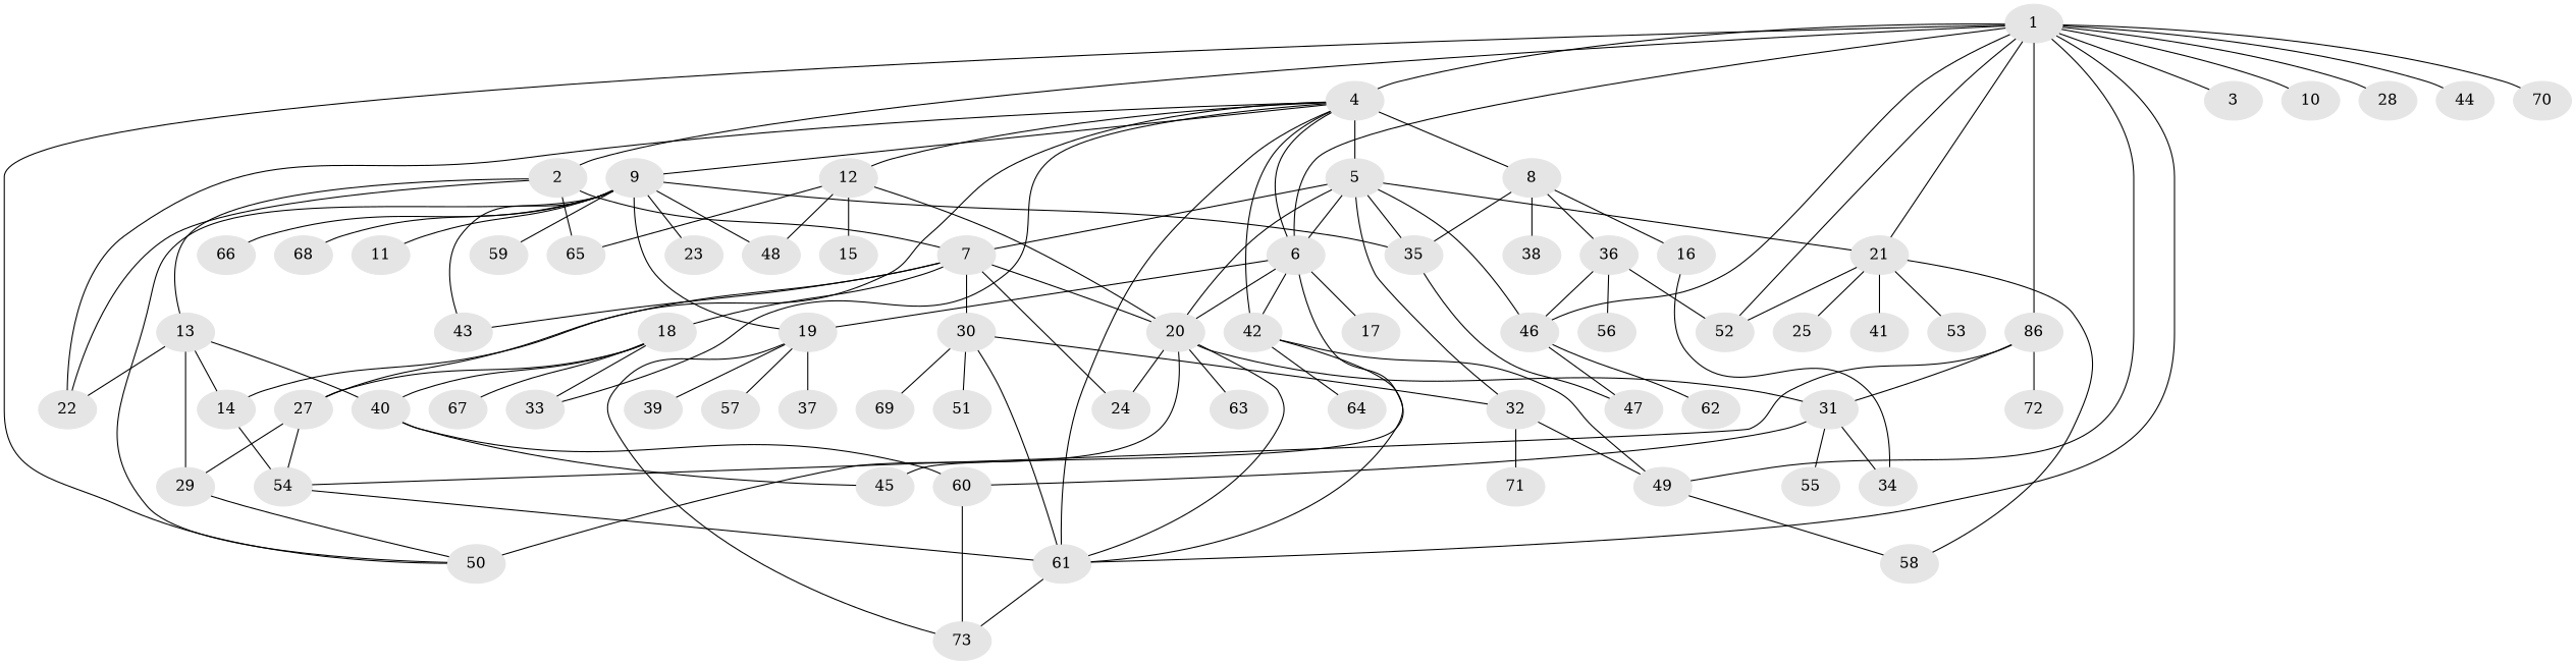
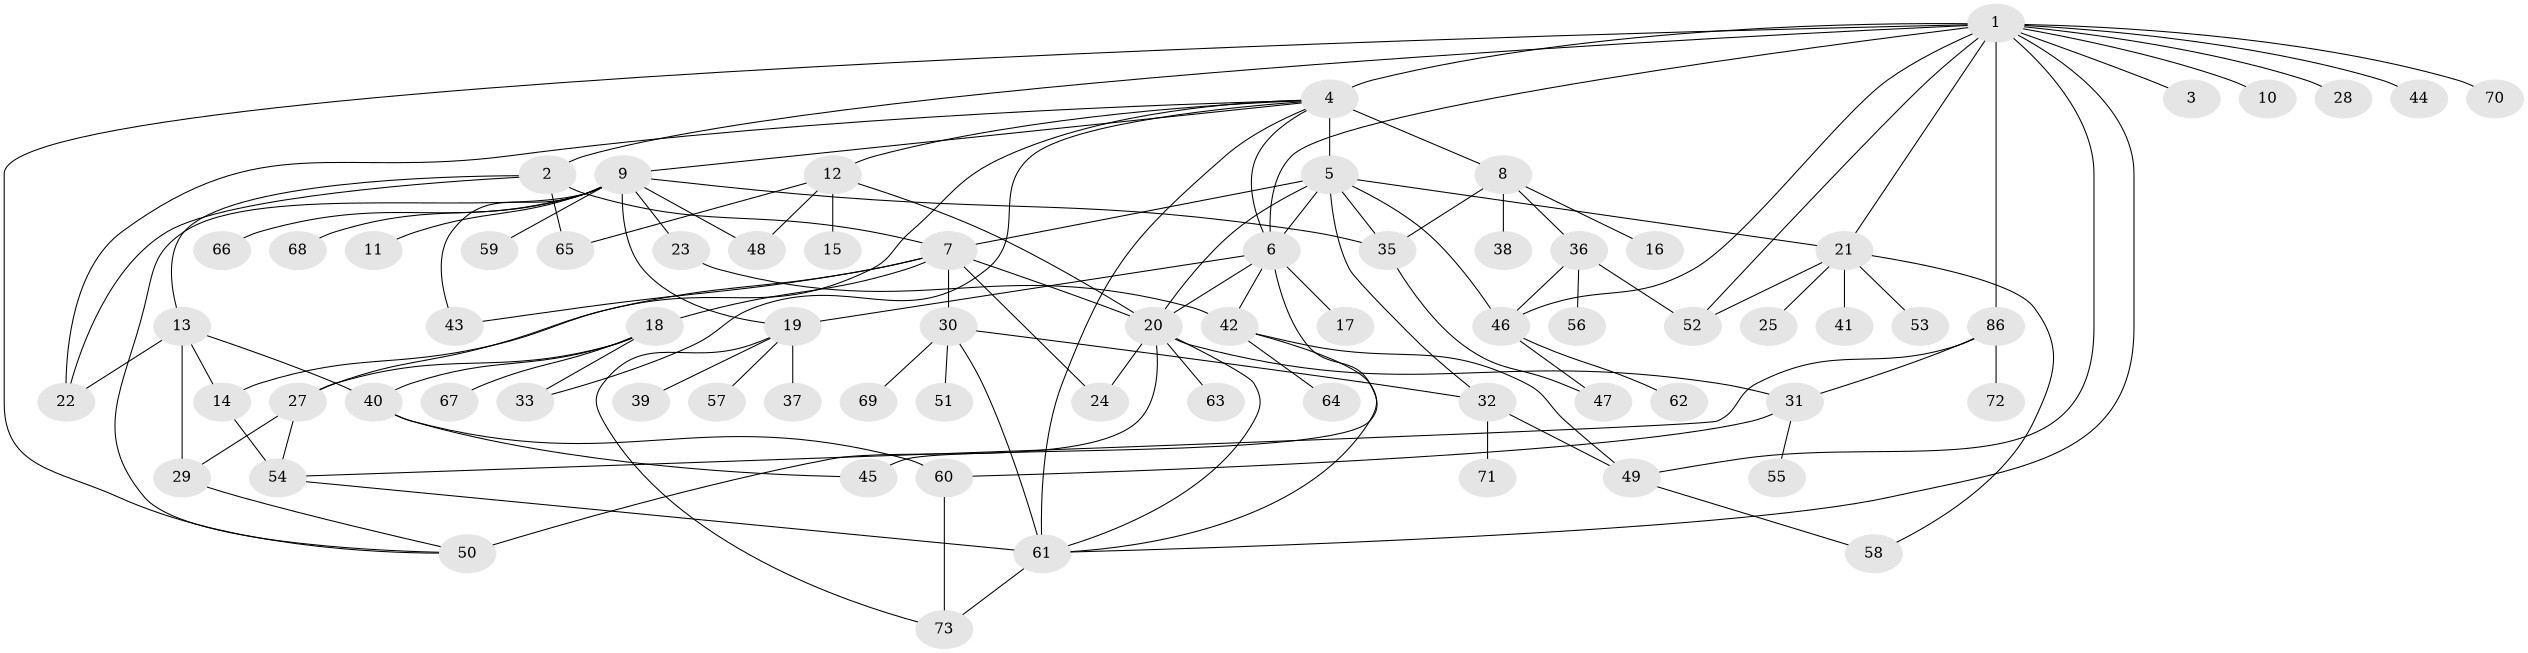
  graph {
    node [color=gray90 style=filled]
    edge [weight=1.0]
    1
    2
    3
    4
    6
    10
    21
    n8 [label=86]
    28
    44
    46
    49
    50
    52
    61
    70
    7
    13
    22
    65
    5
    8
    9
    12
    27
    33
    42
    20
    17
    19
    45
    25
    41
    53
    58
    54
    31
    72
    47
    62
    73
    14
    18
    24
    30
    43
    29
    40
    32
    35
    16
    36
    38
    11
    23
    48
    59
    66
    68
    15
    64
    63
    71
    37
    39
    57
    67
    51
    69
-   34
    56
    60
    55
    1 -- 2
    1 -- 3
    1 -- 4
    1 -- 6
    1 -- 10
    1 -- 21
    1 -- n8
    1 -- 28
    1 -- 44
    1 -- 46
    1 -- 49
    1 -- 50
    1 -- 52
    1 -- 61
    1 -- 70
    2 -- 7
    2 -- 13
    2 -- 22
    2 -- 65 [weight=2.0]
    4 -- 6
    4 -- 61
    4 -- 22
    4 -- 5 [weight=17.0]
    4 -- 8
    4 -- 9
    4 -- 12
    4 -- 27
    4 -- 33
-   4 -- 42
+   23 -- 42
    6 -- 42
    6 -- 20
    6 -- 17
    6 -- 19
    6 -- 45
    21 -- 52
    21 -- 25
    21 -- 41
    21 -- 53
    21 -- 58
    n8 -- 54
    n8 -- 31 [weight=2.0]
    n8 -- 72
    46 -- 47
    46 -- 62
    49 -- 58
    61 -- 73
    7 -- 20
    7 -- 14
    7 -- 18
    7 -- 24 [weight=3.0]
    7 -- 30
    7 -- 43
    13 -- 22
    13 -- 14
    13 -- 29 [weight=4.0]
    13 -- 40
    5 -- 6 [weight=2.0]
    5 -- 21
    5 -- 46
    5 -- 7
    5 -- 20
    5 -- 32
    5 -- 35
    8 -- 35
    8 -- 16
    8 -- 36
    8 -- 38
    9 -- 50
    9 -- 19
    9 -- 43
    9 -- 35
    9 -- 11
    9 -- 23
    9 -- 48
    9 -- 59
    9 -- 66
    9 -- 68
    12 -- 65
    12 -- 20
    12 -- 48
    12 -- 15
    27 -- 54
    27 -- 29
    42 -- 49
    42 -- 61
    42 -- 64
    20 -- 50 [weight=3.0]
    20 -- 61
    20 -- 31
    20 -- 24
    20 -- 63
    19 -- 73
    19 -- 37
    19 -- 39
    19 -- 57
    54 -- 61
-   31 -- 34
    31 -- 60
    31 -- 55
    14 -- 54 [weight=3.0]
    18 -- 27
    18 -- 33
    18 -- 40
    18 -- 67
    30 -- 61
    30 -- 32
    30 -- 51
    30 -- 69
    29 -- 50
    40 -- 45
    40 -- 60
    32 -- 49
    32 -- 71
    35 -- 47
-   16 -- 34
    36 -- 46
    36 -- 52
    36 -- 56
    60 -- 73
  }
